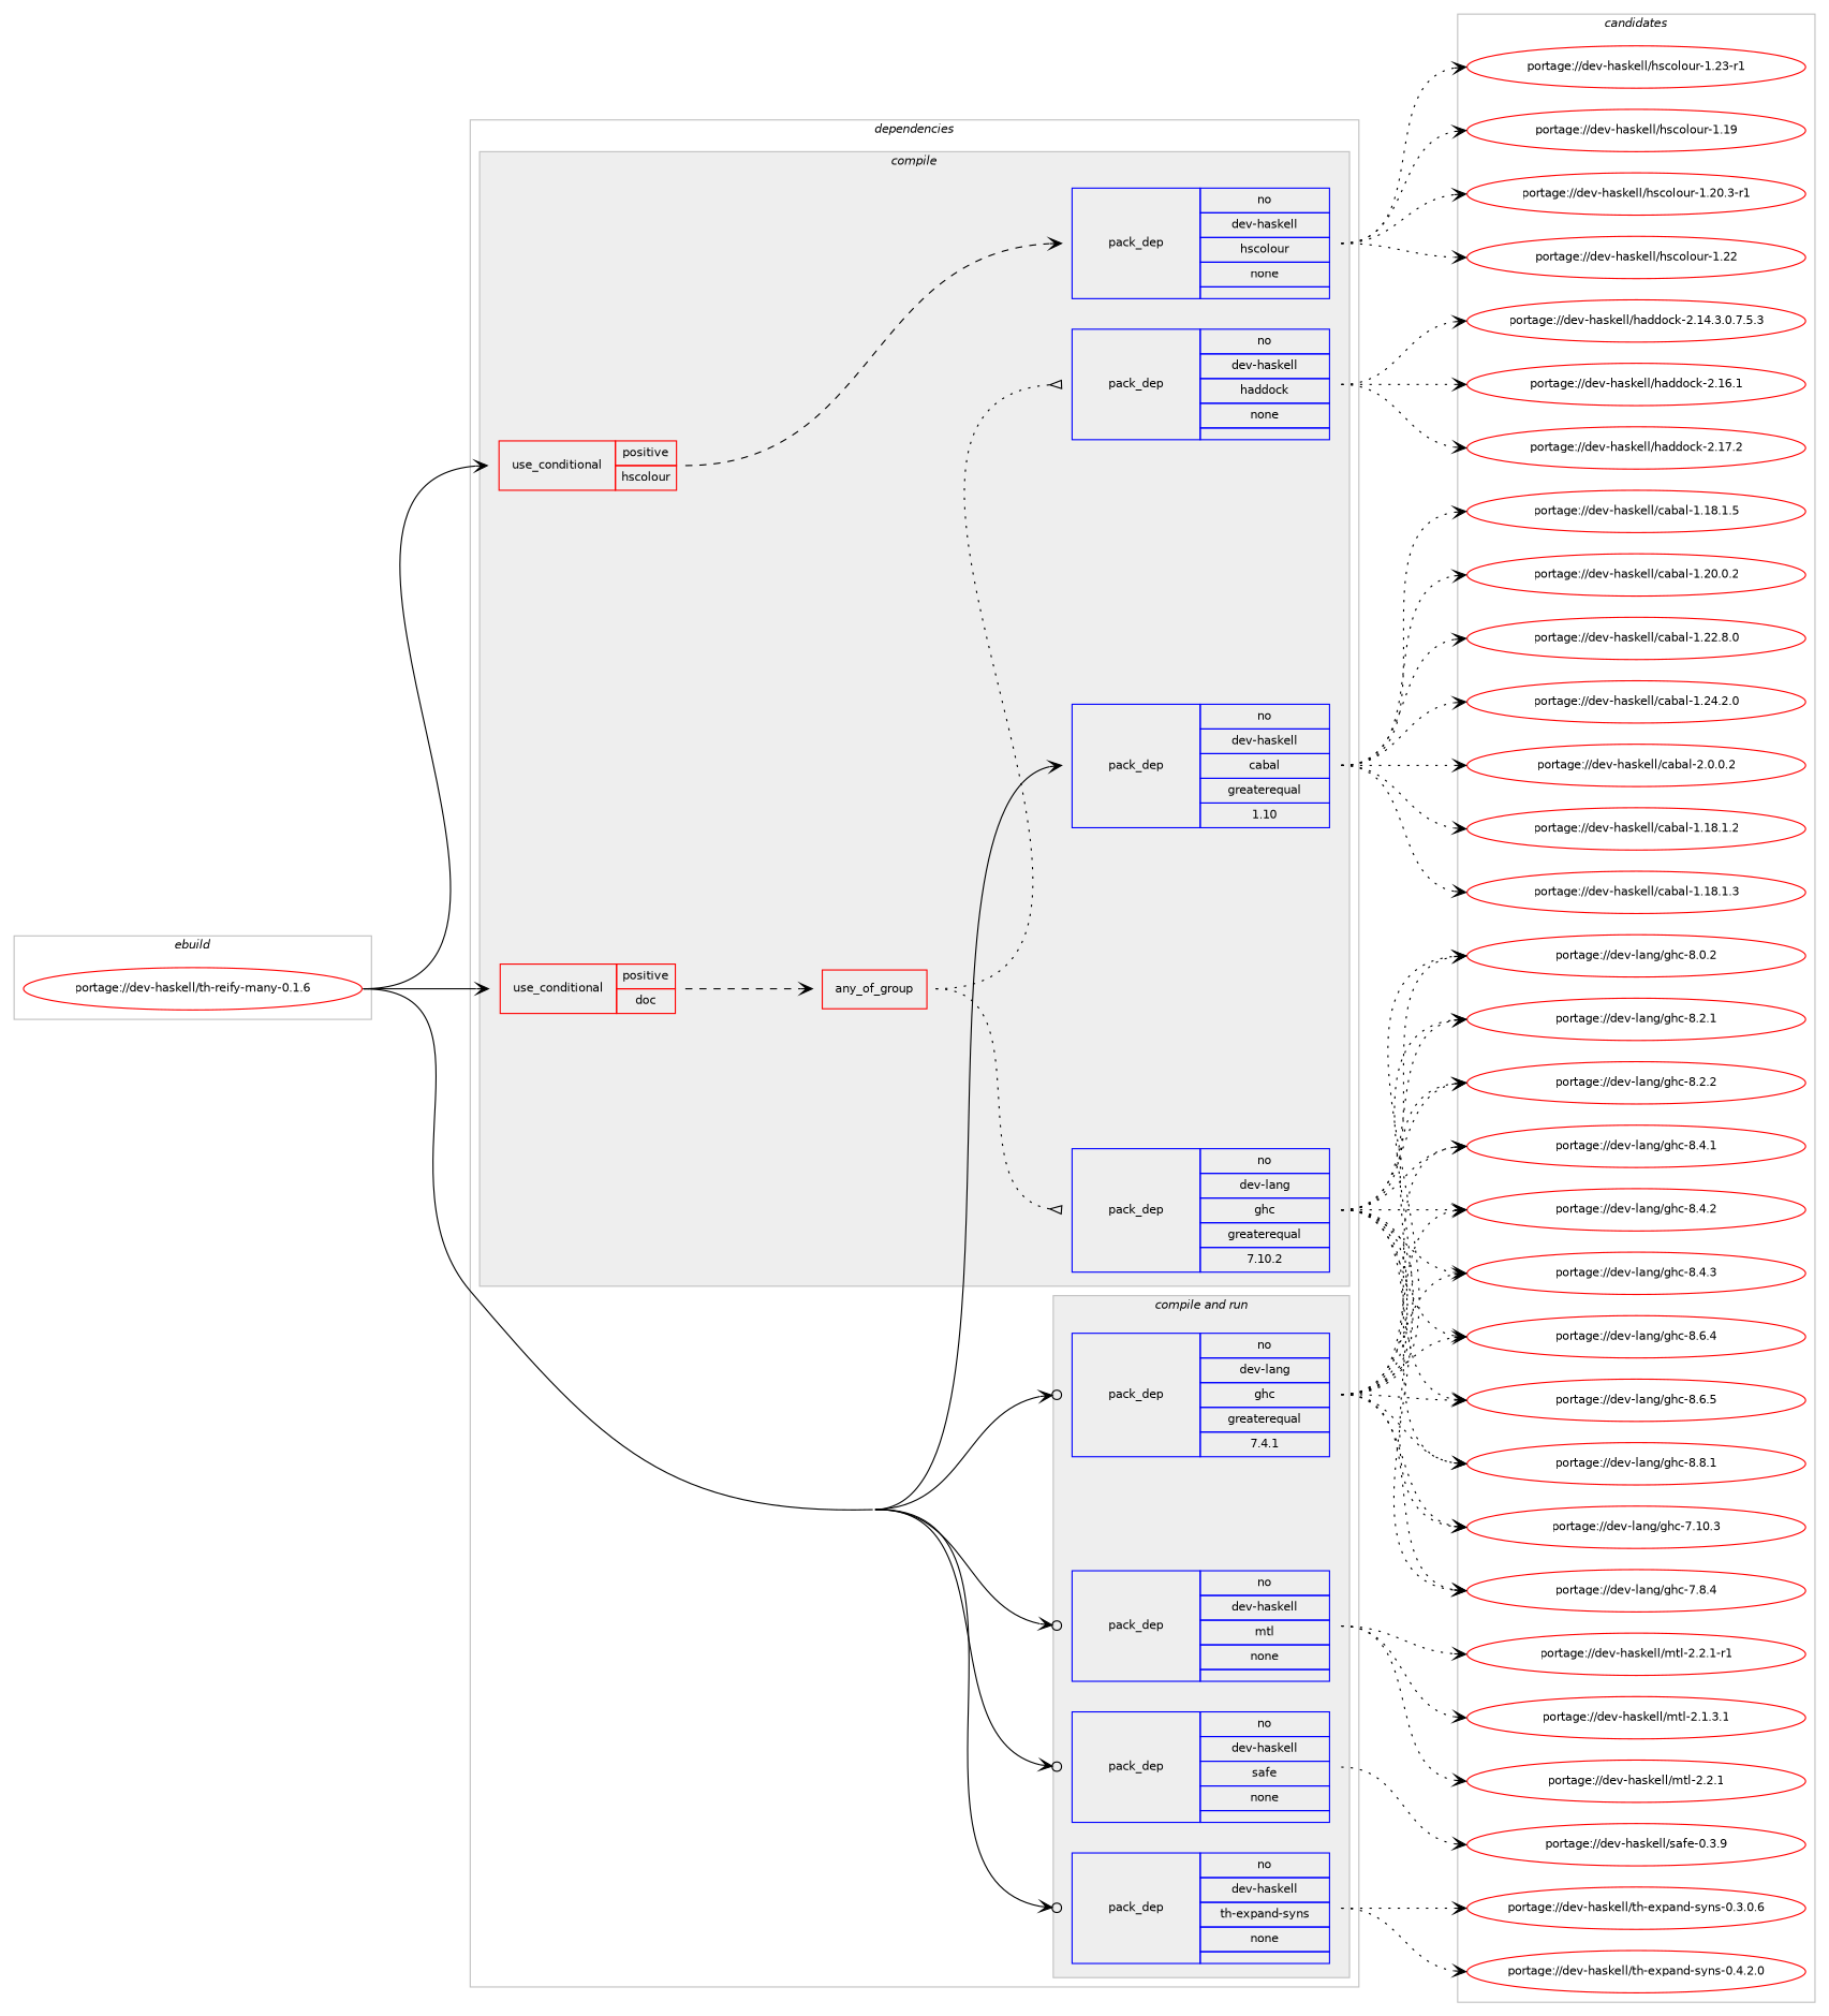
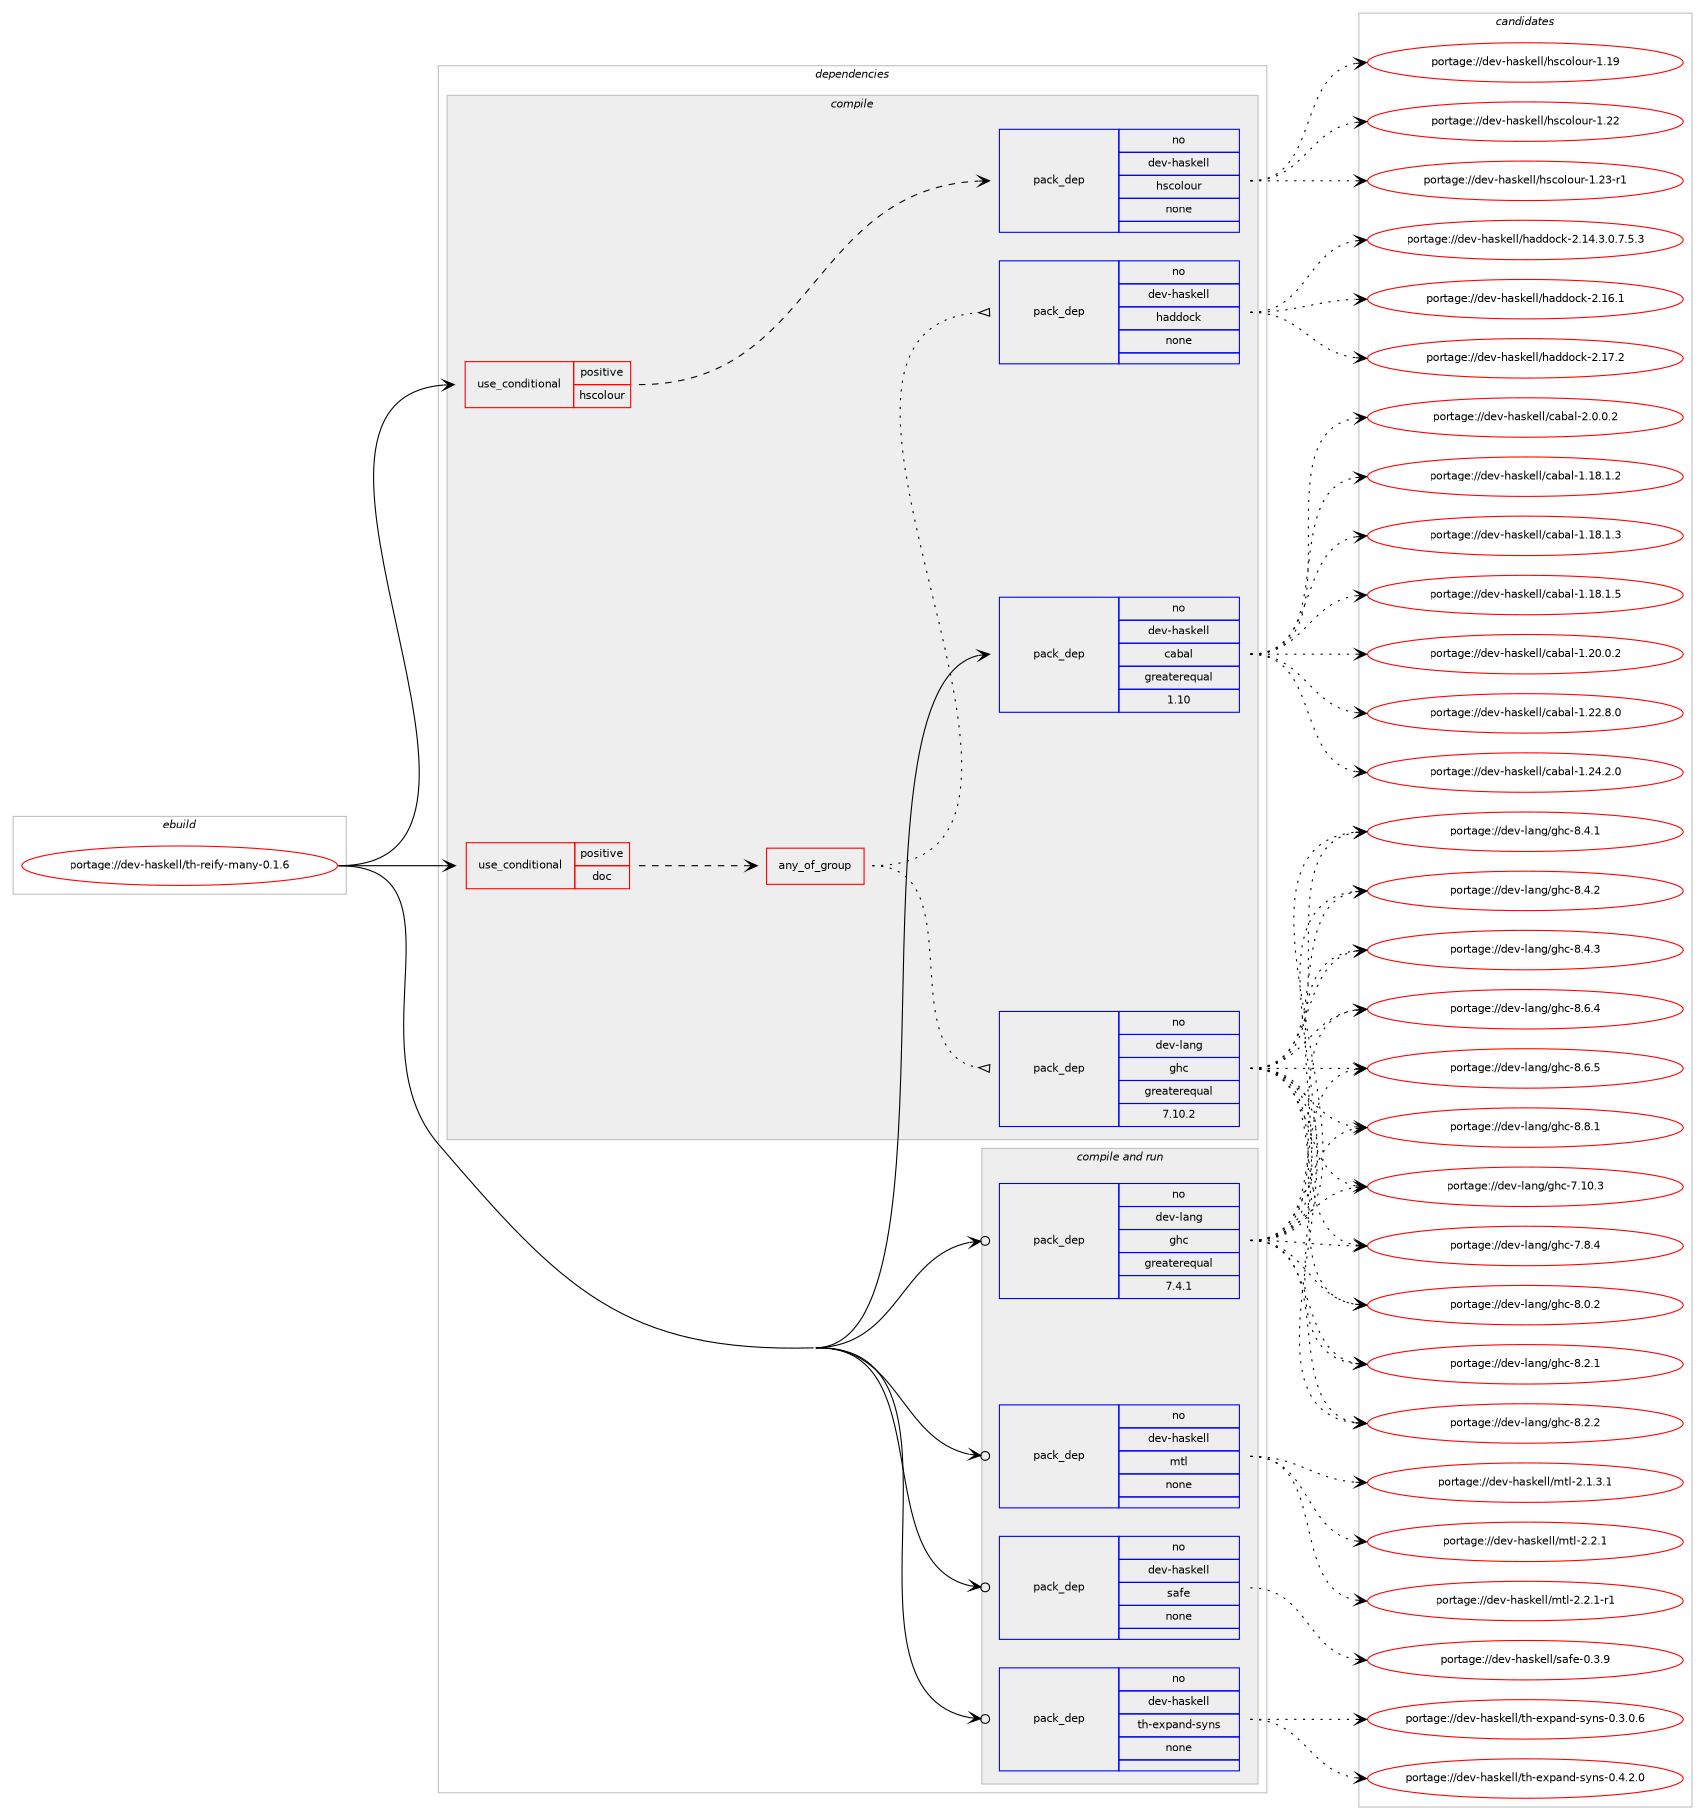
  digraph {
    compound=true
    concentrate=true
    fontname=Helvetica
    fontsize=10
    newrank=true
    rankdir=LR
    ranksep=1.5
    node [color=red fontname=Helvetica fontsize=10]
    edge [arrowhead=vee headport=w style=dotted tailport=e weight=100]
    n1 [label="portage://dev-haskell/th-reify-many-0.1.6" width=4]
    n2 [color=blue label=<<TABLE BORDER="0" CELLBORDER="1" CELLSPACING="0" CELLPADDING="4" WIDTH="220"><TR><TD ROWSPAN="6" CELLPADDING="30">pack_dep</TD></TR><TR><TD WIDTH="110">no</TD></TR><TR><TD>dev-haskell</TD></TR><TR><TD>haddock</TD></TR><TR><TD>none</TD></TR><TR><TD></TD></TR></TABLE>> shape=none]
    n3 [color=blue label=<<TABLE BORDER="0" CELLBORDER="1" CELLSPACING="0" CELLPADDING="4" WIDTH="220"><TR><TD ROWSPAN="6" CELLPADDING="30">pack_dep</TD></TR><TR><TD WIDTH="110">no</TD></TR><TR><TD>dev-lang</TD></TR><TR><TD>ghc</TD></TR><TR><TD>greaterequal</TD></TR><TR><TD>7.10.2</TD></TR></TABLE>> shape=none]
    n4 [label=<<TABLE BORDER="0" CELLBORDER="1" CELLSPACING="0" CELLPADDING="4"><TR><TD CELLPADDING="10">any_of_group</TD></TR></TABLE>> shape=none]
    n5 [label=<<TABLE BORDER="0" CELLBORDER="1" CELLSPACING="0" CELLPADDING="4"><TR><TD ROWSPAN="3" CELLPADDING="10">use_conditional</TD></TR><TR><TD>positive</TD></TR><TR><TD>doc</TD></TR></TABLE>> shape=none]
    n6 [color=blue label=<<TABLE BORDER="0" CELLBORDER="1" CELLSPACING="0" CELLPADDING="4" WIDTH="220"><TR><TD ROWSPAN="6" CELLPADDING="30">pack_dep</TD></TR><TR><TD WIDTH="110">no</TD></TR><TR><TD>dev-haskell</TD></TR><TR><TD>hscolour</TD></TR><TR><TD>none</TD></TR><TR><TD></TD></TR></TABLE>> shape=none]
    n7 [label=<<TABLE BORDER="0" CELLBORDER="1" CELLSPACING="0" CELLPADDING="4"><TR><TD ROWSPAN="3" CELLPADDING="10">use_conditional</TD></TR><TR><TD>positive</TD></TR><TR><TD>hscolour</TD></TR></TABLE>> shape=none]
    n8 [color=blue label=<<TABLE BORDER="0" CELLBORDER="1" CELLSPACING="0" CELLPADDING="4" WIDTH="220"><TR><TD ROWSPAN="6" CELLPADDING="30">pack_dep</TD></TR><TR><TD WIDTH="110">no</TD></TR><TR><TD>dev-haskell</TD></TR><TR><TD>cabal</TD></TR><TR><TD>greaterequal</TD></TR><TR><TD>1.10</TD></TR></TABLE>> shape=none]
    n9 [color=blue label=<<TABLE BORDER="0" CELLBORDER="1" CELLSPACING="0" CELLPADDING="4" WIDTH="220"><TR><TD ROWSPAN="6" CELLPADDING="30">pack_dep</TD></TR><TR><TD WIDTH="110">no</TD></TR><TR><TD>dev-haskell</TD></TR><TR><TD>mtl</TD></TR><TR><TD>none</TD></TR><TR><TD></TD></TR></TABLE>> shape=none]
    n10 [color=blue label=<<TABLE BORDER="0" CELLBORDER="1" CELLSPACING="0" CELLPADDING="4" WIDTH="220"><TR><TD ROWSPAN="6" CELLPADDING="30">pack_dep</TD></TR><TR><TD WIDTH="110">no</TD></TR><TR><TD>dev-haskell</TD></TR><TR><TD>safe</TD></TR><TR><TD>none</TD></TR><TR><TD></TD></TR></TABLE>> shape=none]
    n11 [color=blue label=<<TABLE BORDER="0" CELLBORDER="1" CELLSPACING="0" CELLPADDING="4" WIDTH="220"><TR><TD ROWSPAN="6" CELLPADDING="30">pack_dep</TD></TR><TR><TD WIDTH="110">no</TD></TR><TR><TD>dev-haskell</TD></TR><TR><TD>th-expand-syns</TD></TR><TR><TD>none</TD></TR><TR><TD></TD></TR></TABLE>> shape=none]
    n12 [color=blue label=<<TABLE BORDER="0" CELLBORDER="1" CELLSPACING="0" CELLPADDING="4" WIDTH="220"><TR><TD ROWSPAN="6" CELLPADDING="30">pack_dep</TD></TR><TR><TD WIDTH="110">no</TD></TR><TR><TD>dev-lang</TD></TR><TR><TD>ghc</TD></TR><TR><TD>greaterequal</TD></TR><TR><TD>7.4.1</TD></TR></TABLE>> shape=none]
    n13 [label="portage://dev-haskell/haddock-2.14.3.0.7.5.3" width=4]
    n14 [label="portage://dev-haskell/haddock-2.16.1" width=4]
    n15 [label="portage://dev-haskell/haddock-2.17.2" width=4]
    n16 [label="portage://dev-lang/ghc-7.10.3" width=4]
    n17 [label="portage://dev-lang/ghc-7.8.4" width=4]
    n18 [label="portage://dev-lang/ghc-8.0.2" width=4]
    n19 [label="portage://dev-lang/ghc-8.2.1" width=4]
    n20 [label="portage://dev-lang/ghc-8.2.2" width=4]
    n21 [label="portage://dev-lang/ghc-8.4.1" width=4]
    n22 [label="portage://dev-lang/ghc-8.4.2" width=4]
    n23 [label="portage://dev-lang/ghc-8.4.3" width=4]
    n24 [label="portage://dev-lang/ghc-8.6.4" width=4]
    n25 [label="portage://dev-lang/ghc-8.6.5" width=4]
    n26 [label="portage://dev-lang/ghc-8.8.1" width=4]
    n27 [label="portage://dev-haskell/hscolour-1.19" width=4]
-   n28 [label="portage://dev-haskell/hscolour-1.20.3-r1" width=4]
    n29 [label="portage://dev-haskell/hscolour-1.22" width=4]
    n30 [label="portage://dev-haskell/hscolour-1.23-r1" width=4]
    n31 [label="portage://dev-haskell/cabal-1.18.1.2" width=4]
    n32 [label="portage://dev-haskell/cabal-1.18.1.3" width=4]
    n33 [label="portage://dev-haskell/cabal-1.18.1.5" width=4]
    n34 [label="portage://dev-haskell/cabal-1.20.0.2" width=4]
    n35 [label="portage://dev-haskell/cabal-1.22.8.0" width=4]
    n36 [label="portage://dev-haskell/cabal-1.24.2.0" width=4]
    n37 [label="portage://dev-haskell/cabal-2.0.0.2" width=4]
    n38 [label="portage://dev-haskell/mtl-2.1.3.1" width=4]
    n39 [label="portage://dev-haskell/mtl-2.2.1" width=4]
    n40 [label="portage://dev-haskell/mtl-2.2.1-r1" width=4]
    n41 [label="portage://dev-haskell/safe-0.3.9" width=4]
    n42 [label="portage://dev-haskell/th-expand-syns-0.3.0.6" width=4]
    n43 [label="portage://dev-haskell/th-expand-syns-0.4.2.0" width=4]
    subgraph cluster_1 {
      color=gray
      label=<<i>ebuild</i>>
      rank=same
      n1
    }
    subgraph cluster_2 {
      color=gray
      label=<<i>dependencies</i>>
      subgraph cluster_3 {
        color=gray
        fillcolor="#eeeeee"
        label=<<i>compile</i>>
        style=filled
        subgraph sub_4 {
          color=gray
          fillcolor="#eeeeee"
          label=<<i>compile</i>>
          style=filled
          n5
          subgraph sub_5 {
            color=gray
            fillcolor="#eeeeee"
            label=<<i>compile</i>>
            style=filled
            n4
            subgraph sub_6 {
              color=gray
              fillcolor="#eeeeee"
              label=<<i>compile</i>>
              style=filled
              n2
            }
            subgraph sub_7 {
              color=gray
              fillcolor="#eeeeee"
              label=<<i>compile</i>>
              style=filled
              n3
            }
          }
        }
        subgraph sub_8 {
          color=gray
          fillcolor="#eeeeee"
          label=<<i>compile</i>>
          style=filled
          n7
          subgraph sub_9 {
            color=gray
            fillcolor="#eeeeee"
            label=<<i>compile</i>>
            style=filled
            n6
          }
        }
        subgraph sub_10 {
          color=gray
          fillcolor="#eeeeee"
          label=<<i>compile</i>>
          style=filled
          n8
        }
      }
      subgraph cluster_11 {
        color=gray
        fillcolor="#eeeeee"
        label=<<i>compile and run</i>>
        style=filled
        subgraph sub_12 {
          color=gray
          fillcolor="#eeeeee"
          label=<<i>compile and run</i>>
          style=filled
          n9
        }
        subgraph sub_13 {
          color=gray
          fillcolor="#eeeeee"
          label=<<i>compile and run</i>>
          style=filled
          n10
        }
        subgraph sub_14 {
          color=gray
          fillcolor="#eeeeee"
          label=<<i>compile and run</i>>
          style=filled
          n11
        }
        subgraph sub_15 {
          color=gray
          fillcolor="#eeeeee"
          label=<<i>compile and run</i>>
          style=filled
          n12
        }
      }
      subgraph cluster_16 {
        color=gray
        fillcolor="#eeeeee"
        label=<<i>run</i>>
        style=filled
      }
    }
    subgraph cluster_17 {
      color=gray
      label=<<i>candidates</i>>
      rank=same
      subgraph sub_18 {
        color=black
        label=<<i>candidates</i>>
        nodesep=1
        rank=same
        n13
        n14
        n15
      }
      subgraph sub_19 {
        color=black
        label=<<i>candidates</i>>
        nodesep=1
        rank=same
        n16
        n17
        n18
        n19
        n20
        n21
        n22
        n23
        n24
        n25
        n26
      }
      subgraph sub_20 {
        color=black
        label=<<i>candidates</i>>
        nodesep=1
        rank=same
        n27
-       n28
        n29
        n30
      }
      subgraph sub_21 {
        color=black
        label=<<i>candidates</i>>
        nodesep=1
        rank=same
        n31
        n32
        n33
        n34
        n35
        n36
        n37
      }
      subgraph sub_22 {
        color=black
        label=<<i>candidates</i>>
        nodesep=1
        rank=same
        n38
        n39
        n40
      }
      subgraph sub_23 {
        color=black
        label=<<i>candidates</i>>
        nodesep=1
        rank=same
        n41
      }
      subgraph sub_24 {
        color=black
        label=<<i>candidates</i>>
        nodesep=1
        rank=same
        n42
        n43
      }
      subgraph sub_25 {
        color=black
        label=<<i>candidates</i>>
        nodesep=1
        rank=same
        n16
        n17
        n18
        n19
        n20
        n21
        n22
        n23
        n24
        n25
        n26
      }
    }
    n1 -> n5 [style=solid weight=20]
    n1 -> n7 [style=solid weight=20]
    n1 -> n8 [style=solid weight=20]
    n1 -> n9 [arrowhead=odotvee style=solid weight=20]
    n1 -> n10 [arrowhead=odotvee style=solid weight=20]
    n1 -> n11 [arrowhead=odotvee style=solid weight=20]
    n1 -> n12 [arrowhead=odotvee style=solid weight=20]
    n2 -> n13
    n2 -> n14
    n2 -> n15
    n3 -> n16
    n3 -> n17
    n3 -> n18
    n3 -> n19
    n3 -> n20
    n3 -> n21
    n3 -> n22
    n3 -> n23
    n3 -> n24
    n3 -> n25
    n3 -> n26
    n4 -> n2 [arrowhead=oinv weight=20]
    n4 -> n3 [arrowhead=oinv weight=20]
    n5 -> n4 [style=dashed weight=20]
    n6 -> n27
-   n6 -> n28
    n6 -> n29
    n6 -> n30
    n7 -> n6 [style=dashed weight=20]
    n8 -> n31
    n8 -> n32
    n8 -> n33
    n8 -> n34
    n8 -> n35
    n8 -> n36
    n8 -> n37
    n9 -> n38
    n9 -> n39
    n9 -> n40
    n10 -> n41
    n11 -> n42
    n11 -> n43
    n12 -> n16
    n12 -> n17
    n12 -> n18
    n12 -> n19
    n12 -> n20
    n12 -> n21
    n12 -> n22
    n12 -> n23
    n12 -> n24
    n12 -> n25
    n12 -> n26
  }
